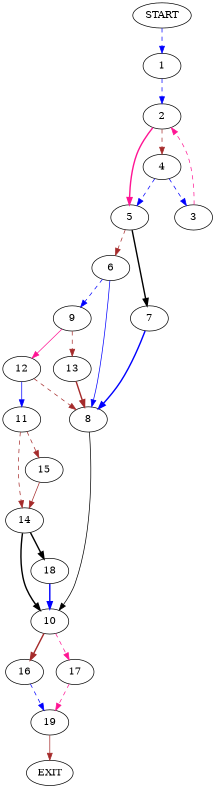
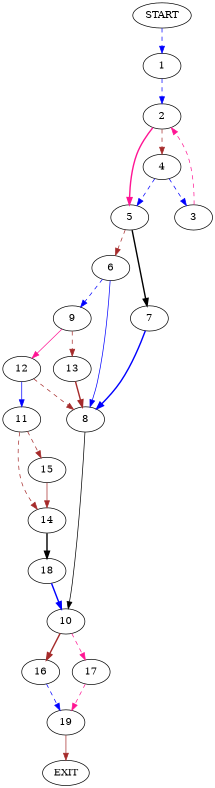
  digraph {
    edge [color=blue style=dashed]
    n1 [label=START]
    1
    2
    n4 [label=EXIT]
    4
    5
    3
    6
    7
    8
    9
    10
    12
    13
    16
    17
    11
    14
    15
    19
    18
    n1 -> 1
    1 -> 2
    2 -> 4 [color=brown]
    2 -> 5 [color=deeppink style=bold]
    4 -> 5
    4 -> 3
    5 -> 6 [color=brown]
    5 -> 7 [color=black style=bold]
    3 -> 2 [color=deeppink]
    6 -> 8 [style=solid]
    6 -> 9
    7 -> 8 [style=bold]
    8 -> 10 [color=black style=solid]
    9 -> 12 [color=deeppink style=solid]
    9 -> 13 [color=brown]
    10 -> 16 [color=brown style=bold]
    10 -> 17 [color=deeppink]
    12 -> 8 [color=brown]
    12 -> 11 [style=solid]
    13 -> 8 [color=brown style=bold]
    16 -> 19
    17 -> 19 [color=deeppink]
    11 -> 14 [color=brown]
    11 -> 15 [color=brown]
-   14 -> 10 [color=black style=bold]
    14 -> 18 [color=black style=bold]
    15 -> 14 [color=brown style=solid]
    19 -> n4 [color=brown style=solid]
    18 -> 10 [style=bold]
  }
